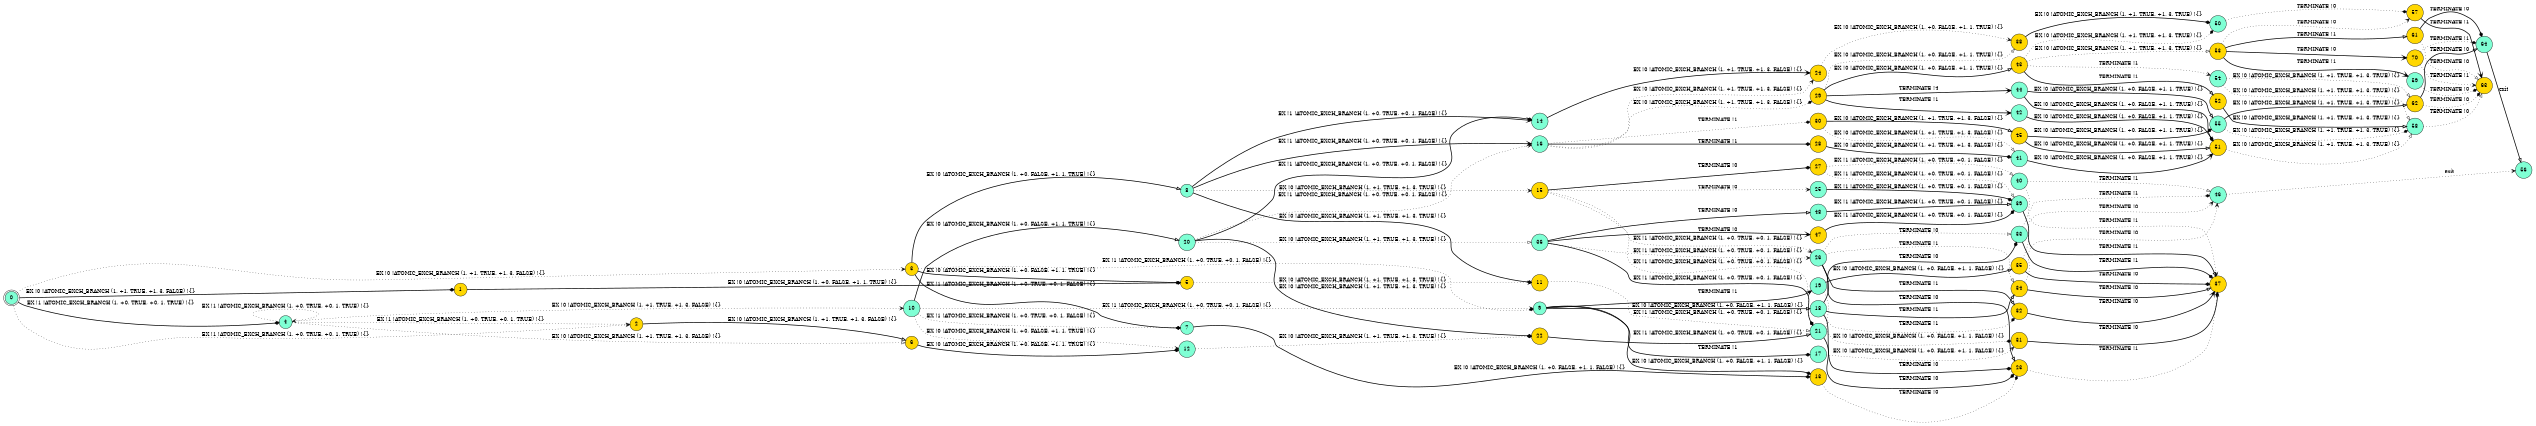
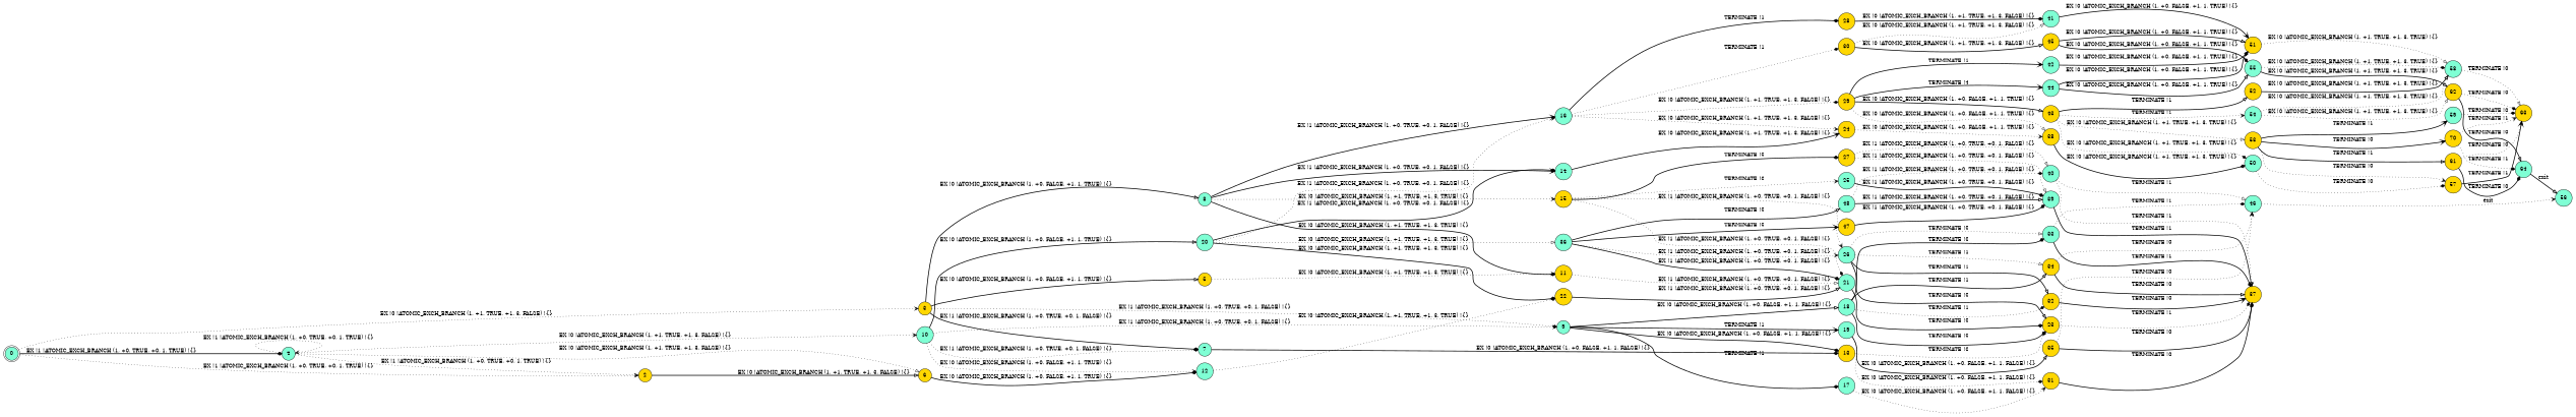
  digraph {
    rankdir=LR
    node [fillcolor=aquamarine shape=circle style=filled]
    edge [arrowhead=diamond style=bold]
    0 [peripheries=2]
-   1 [fillcolor=gold]
    2 [fillcolor=gold]
    3 [fillcolor=gold]
    4
    5 [fillcolor=gold]
    6 [fillcolor=gold]
    7
    8
    9
    10
    11 [fillcolor=gold]
    12
    13 [fillcolor=gold]
    14
    15 [fillcolor=gold]
    16
    17
    18
    19
    20
    21
    22 [fillcolor=gold]
    23 [fillcolor=gold]
    24 [fillcolor=gold]
    25
    26
    27 [fillcolor=gold]
    28 [fillcolor=gold]
    29 [fillcolor=gold]
    30 [fillcolor=gold]
    31 [fillcolor=gold]
    32 [fillcolor=gold]
    33
    34 [fillcolor=gold]
    35 [fillcolor=gold]
    36
    37 [fillcolor=gold]
    38 [fillcolor=gold]
    39
    40
    41
    42
    43 [fillcolor=gold]
    44
    45 [fillcolor=gold]
    46
    47 [fillcolor=gold]
    48
    50
    51 [fillcolor=gold]
    52 [fillcolor=gold]
    53 [fillcolor=gold]
    54
    55
    56
    57 [fillcolor=gold]
    58
    59
    n60 [fillcolor=gold label=70]
    61 [fillcolor=gold]
    62 [fillcolor=gold]
    63 [fillcolor=gold]
    64
-   0 -> 1 [label="EX !0 !ATOMIC_EXCH_BRANCH (1, +1, TRUE, +1, 3, FALSE) !{}"]
    0 -> 2 [arrowhead=vee label="EX !1 !ATOMIC_EXCH_BRANCH (1, +0, TRUE, +0, 1, TRUE) !{}" style=dotted]
    0 -> 3 [arrowhead=vee label="EX !0 !ATOMIC_EXCH_BRANCH (1, +1, TRUE, +1, 3, FALSE) !{}" style=dotted]
    0 -> 4 [label="EX !1 !ATOMIC_EXCH_BRANCH (1, +0, TRUE, +0, 1, TRUE) !{}"]
-   1 -> 5 [label="EX !0 !ATOMIC_EXCH_BRANCH (1, +0, FALSE, +1, 1, TRUE) !{}"]
    2 -> 6 [arrowhead=onormal label="EX !0 !ATOMIC_EXCH_BRANCH (1, +1, TRUE, +1, 3, FALSE) !{}"]
    3 -> 5 [arrowhead=onormal label="EX !0 !ATOMIC_EXCH_BRANCH (1, +0, FALSE, +1, 1, TRUE) !{}"]
    3 -> 7 [label="EX !1 !ATOMIC_EXCH_BRANCH (1, +0, TRUE, +0, 1, FALSE) !{}"]
    3 -> 8 [arrowhead=onormal label="EX !0 !ATOMIC_EXCH_BRANCH (1, +0, FALSE, +1, 1, TRUE) !{}"]
    3 -> 9 [label="EX !1 !ATOMIC_EXCH_BRANCH (1, +0, TRUE, +0, 1, FALSE) !{}" style=dotted]
    4 -> 2 [arrowhead=onormal label="EX !1 !ATOMIC_EXCH_BRANCH (1, +0, TRUE, +0, 1, TRUE) !{}" style=dotted]
    4 -> 4 [arrowhead=vee label="EX !1 !ATOMIC_EXCH_BRANCH (1, +0, TRUE, +0, 1, TRUE) !{}" style=dotted]
    4 -> 6 [arrowhead=onormal label="EX !0 !ATOMIC_EXCH_BRANCH (1, +1, TRUE, +1, 3, FALSE) !{}" style=dotted]
    4 -> 10 [arrowhead=vee label="EX !0 !ATOMIC_EXCH_BRANCH (1, +1, TRUE, +1, 3, FALSE) !{}" style=dotted]
    5 -> 11 [arrowhead=vee label="EX !0 !ATOMIC_EXCH_BRANCH (1, +1, TRUE, +1, 3, TRUE) !{}" style=dotted]
    6 -> 12 [label="EX !0 !ATOMIC_EXCH_BRANCH (1, +0, FALSE, +1, 1, TRUE) !{}"]
    7 -> 13 [label="EX !0 !ATOMIC_EXCH_BRANCH (1, +0, FALSE, +1, 1, FALSE) !{}"]
    8 -> 11 [label="EX !0 !ATOMIC_EXCH_BRANCH (1, +1, TRUE, +1, 3, TRUE) !{}"]
    8 -> 14 [arrowhead=vee label="EX !1 !ATOMIC_EXCH_BRANCH (1, +0, TRUE, +0, 1, FALSE) !{}"]
    8 -> 15 [arrowhead=vee label="EX !0 !ATOMIC_EXCH_BRANCH (1, +1, TRUE, +1, 3, TRUE) !{}" style=dotted]
    8 -> 16 [arrowhead=vee label="EX !1 !ATOMIC_EXCH_BRANCH (1, +0, TRUE, +0, 1, FALSE) !{}"]
    9 -> 13 [label="EX !0 !ATOMIC_EXCH_BRANCH (1, +0, FALSE, +1, 1, FALSE) !{}"]
    9 -> 17 [label="TERMINATE !1"]
    9 -> 18 [arrowhead=onormal label="EX !0 !ATOMIC_EXCH_BRANCH (1, +0, FALSE, +1, 1, FALSE) !{}"]
    9 -> 19 [arrowhead=vee label="TERMINATE !1"]
    10 -> 7 [label="EX !1 !ATOMIC_EXCH_BRANCH (1, +0, TRUE, +0, 1, FALSE) !{}" style=dotted]
    10 -> 9 [arrowhead=vee label="EX !1 !ATOMIC_EXCH_BRANCH (1, +0, TRUE, +0, 1, FALSE) !{}" style=dotted]
    10 -> 12 [arrowhead=vee label="EX !0 !ATOMIC_EXCH_BRANCH (1, +0, FALSE, +1, 1, TRUE) !{}" style=dotted]
    10 -> 20 [arrowhead=onormal label="EX !0 !ATOMIC_EXCH_BRANCH (1, +0, FALSE, +1, 1, TRUE) !{}"]
    11 -> 21 [arrowhead=onormal label="EX !1 !ATOMIC_EXCH_BRANCH (1, +0, TRUE, +0, 1, FALSE) !{}" style=dotted]
    12 -> 22 [label="EX !0 !ATOMIC_EXCH_BRANCH (1, +1, TRUE, +1, 3, TRUE) !{}" style=dotted]
    13 -> 23 [label="TERMINATE !0" style=dotted]
    14 -> 24 [arrowhead=vee label="EX !0 !ATOMIC_EXCH_BRANCH (1, +1, TRUE, +1, 3, FALSE) !{}"]
    15 -> 21 [label="EX !1 !ATOMIC_EXCH_BRANCH (1, +0, TRUE, +0, 1, FALSE) !{}" style=dotted]
    15 -> 25 [arrowhead=vee label="TERMINATE !0" style=dotted]
    15 -> 26 [arrowhead=vee label="EX !1 !ATOMIC_EXCH_BRANCH (1, +0, TRUE, +0, 1, FALSE) !{}" style=dotted]
    15 -> 27 [label="TERMINATE !0"]
    16 -> 24 [arrowhead=vee label="EX !0 !ATOMIC_EXCH_BRANCH (1, +1, TRUE, +1, 3, FALSE) !{}" style=dotted]
    16 -> 28 [label="TERMINATE !1"]
    16 -> 29 [label="EX !0 !ATOMIC_EXCH_BRANCH (1, +1, TRUE, +1, 3, FALSE) !{}" style=dotted]
    16 -> 30 [label="TERMINATE !1" style=dotted]
    17 -> 31 [arrowhead=vee label="EX !0 !ATOMIC_EXCH_BRANCH (1, +0, FALSE, +1, 1, FALSE) !{}" style=dotted]
    18 -> 23 [label="TERMINATE !0"]
    18 -> 32 [label="TERMINATE !1" style=dotted]
    18 -> 33 [label="TERMINATE !0"]
    18 -> 34 [arrowhead=onormal label="TERMINATE !1"]
    19 -> 31 [label="EX !0 !ATOMIC_EXCH_BRANCH (1, +0, FALSE, +1, 1, FALSE) !{}" style=dotted]
    19 -> 35 [arrowhead=onormal label="EX !0 !ATOMIC_EXCH_BRANCH (1, +0, FALSE, +1, 1, FALSE) !{}"]
    20 -> 14 [label="EX !1 !ATOMIC_EXCH_BRANCH (1, +0, TRUE, +0, 1, FALSE) !{}"]
    20 -> 16 [arrowhead=vee label="EX !1 !ATOMIC_EXCH_BRANCH (1, +0, TRUE, +0, 1, FALSE) !{}" style=dotted]
    20 -> 22 [label="EX !0 !ATOMIC_EXCH_BRANCH (1, +1, TRUE, +1, 3, TRUE) !{}"]
    20 -> 36 [arrowhead=onormal label="EX !0 !ATOMIC_EXCH_BRANCH (1, +1, TRUE, +1, 3, TRUE) !{}" style=dotted]
    21 -> 23 [label="TERMINATE !0"]
    22 -> 21 [arrowhead=onormal label="EX !1 !ATOMIC_EXCH_BRANCH (1, +0, TRUE, +0, 1, FALSE) !{}"]
    23 -> 37 [label="TERMINATE !1" style=dotted]
    24 -> 38 [arrowhead=vee label="EX !0 !ATOMIC_EXCH_BRANCH (1, +0, FALSE, +1, 1, TRUE) !{}" style=dotted]
    25 -> 39 [label="EX !1 !ATOMIC_EXCH_BRANCH (1, +0, TRUE, +0, 1, FALSE) !{}"]
    26 -> 23 [arrowhead=onormal label="TERMINATE !0"]
    26 -> 32 [arrowhead=onormal label="TERMINATE !1"]
    26 -> 33 [arrowhead=onormal label="TERMINATE !0" style=dotted]
    26 -> 34 [arrowhead=onormal label="TERMINATE !1" style=dotted]
    27 -> 39 [arrowhead=onormal label="EX !1 !ATOMIC_EXCH_BRANCH (1, +0, TRUE, +0, 1, FALSE) !{}" style=dotted]
    27 -> 40 [arrowhead=onormal label="EX !1 !ATOMIC_EXCH_BRANCH (1, +0, TRUE, +0, 1, FALSE) !{}" style=dotted]
    28 -> 41 [label="EX !0 !ATOMIC_EXCH_BRANCH (1, +1, TRUE, +1, 3, FALSE) !{}"]
    29 -> 38 [arrowhead=onormal label="EX !0 !ATOMIC_EXCH_BRANCH (1, +0, FALSE, +1, 1, TRUE) !{}" style=dotted]
    29 -> 42 [arrowhead=vee label="TERMINATE !1"]
    29 -> 43 [arrowhead=onormal label="EX !0 !ATOMIC_EXCH_BRANCH (1, +0, FALSE, +1, 1, TRUE) !{}"]
    29 -> 44 [arrowhead=vee label="TERMINATE !4"]
    30 -> 41 [arrowhead=onormal label="EX !0 !ATOMIC_EXCH_BRANCH (1, +1, TRUE, +1, 3, FALSE) !{}" style=dotted]
    30 -> 45 [arrowhead=onormal label="EX !0 !ATOMIC_EXCH_BRANCH (1, +1, TRUE, +1, 3, FALSE) !{}"]
    31 -> 37 [arrowhead=onormal label="TERMINATE !0"]
    32 -> 37 [arrowhead=vee label="TERMINATE !0"]
    33 -> 37 [label="TERMINATE !1"]
    33 -> 46 [label="TERMINATE !1" style=dotted]
    34 -> 37 [arrowhead=onormal label="TERMINATE !0"]
    34 -> 46 [arrowhead=vee label="TERMINATE !0" style=dotted]
    35 -> 37 [label="TERMINATE !0"]
    35 -> 46 [arrowhead=vee label="TERMINATE !0" style=dotted]
    36 -> 21 [label="EX !1 !ATOMIC_EXCH_BRANCH (1, +0, TRUE, +0, 1, FALSE) !{}"]
    36 -> 26 [arrowhead=vee label="EX !1 !ATOMIC_EXCH_BRANCH (1, +0, TRUE, +0, 1, FALSE) !{}" style=dotted]
    36 -> 47 [arrowhead=vee label="TERMINATE !0"]
    36 -> 48 [arrowhead=onormal label="TERMINATE !0"]
    38 -> 50 [label="EX !0 !ATOMIC_EXCH_BRANCH (1, +1, TRUE, +1, 3, TRUE) !{}"]
    39 -> 37 [arrowhead=onormal label="TERMINATE !1"]
    40 -> 37 [arrowhead=vee label="TERMINATE !1" style=dotted]
    40 -> 46 [arrowhead=onormal label="TERMINATE !1" style=dotted]
    41 -> 51 [arrowhead=vee label="EX !0 !ATOMIC_EXCH_BRANCH (1, +0, FALSE, +1, 1, TRUE) !{}"]
    42 -> 51 [arrowhead=onormal label="EX !0 !ATOMIC_EXCH_BRANCH (1, +0, FALSE, +1, 1, TRUE) !{}"]
    43 -> 50 [label="EX !0 !ATOMIC_EXCH_BRANCH (1, +1, TRUE, +1, 3, TRUE) !{}" style=dotted]
    43 -> 52 [arrowhead=onormal label="TERMINATE !1"]
    43 -> 53 [arrowhead=onormal label="EX !0 !ATOMIC_EXCH_BRANCH (1, +1, TRUE, +1, 3, TRUE) !{}" style=dotted]
    43 -> 54 [arrowhead=vee label="TERMINATE !1" style=dotted]
    44 -> 51 [label="EX !0 !ATOMIC_EXCH_BRANCH (1, +0, FALSE, +1, 1, TRUE) !{}"]
    44 -> 55 [arrowhead=onormal label="EX !0 !ATOMIC_EXCH_BRANCH (1, +0, FALSE, +1, 1, TRUE) !{}"]
    45 -> 51 [arrowhead=onormal label="EX !0 !ATOMIC_EXCH_BRANCH (1, +0, FALSE, +1, 1, TRUE) !{}"]
    45 -> 55 [label="EX !0 !ATOMIC_EXCH_BRANCH (1, +0, FALSE, +1, 1, TRUE) !{}"]
    46 -> 56 [arrowhead=vee label=exit style=dotted]
    47 -> 39 [label="EX !1 !ATOMIC_EXCH_BRANCH (1, +0, TRUE, +0, 1, FALSE) !{}"]
    48 -> 39 [arrowhead=onormal label="EX !1 !ATOMIC_EXCH_BRANCH (1, +0, TRUE, +0, 1, FALSE) !{}"]
+   48 -> 40 [label="EX !1 !ATOMIC_EXCH_BRANCH (1, +0, TRUE, +0, 1, FALSE) !{}" style=dotted]
    50 -> 57 [label="TERMINATE !0" style=dotted]
    51 -> 58 [arrowhead=onormal label="EX !0 !ATOMIC_EXCH_BRANCH (1, +1, TRUE, +1, 3, TRUE) !{}" style=dotted]
    52 -> 58 [arrowhead=onormal label="EX !0 !ATOMIC_EXCH_BRANCH (1, +1, TRUE, +1, 3, TRUE) !{}"]
    53 -> 57 [arrowhead=vee label="TERMINATE !0" style=dotted]
    53 -> 59 [arrowhead=vee label="TERMINATE !1"]
    53 -> n60 [arrowhead=vee label="TERMINATE !0"]
    53 -> 61 [arrowhead=onormal label="TERMINATE !1"]
    54 -> 58 [arrowhead=onormal label="EX !0 !ATOMIC_EXCH_BRANCH (1, +1, TRUE, +1, 3, TRUE) !{}" style=dotted]
    54 -> 62 [arrowhead=onormal label="EX !0 !ATOMIC_EXCH_BRANCH (1, +1, TRUE, +1, 3, TRUE) !{}" style=dotted]
    55 -> 58 [label="EX !0 !ATOMIC_EXCH_BRANCH (1, +1, TRUE, +1, 3, TRUE) !{}" style=dotted]
    55 -> 62 [arrowhead=onormal label="EX !0 !ATOMIC_EXCH_BRANCH (1, +1, TRUE, +1, 3, TRUE) !{}"]
    57 -> 63 [arrowhead=vee label="TERMINATE !1"]
    58 -> 63 [arrowhead=onormal label="TERMINATE !0" style=dotted]
    59 -> 63 [label="TERMINATE !0" style=dotted]
    n60 -> 63 [arrowhead=vee label="TERMINATE !1" style=dotted]
    n60 -> 64 [label="TERMINATE !1" style=dotted]
    61 -> 63 [arrowhead=onormal label="TERMINATE !0" style=dotted]
    61 -> 64 [label="TERMINATE !0"]
    62 -> 63 [label="TERMINATE !0" style=dotted]
    62 -> 64 [arrowhead=onormal label="TERMINATE !0"]
    64 -> 56 [arrowhead=onormal label=exit]
  }
